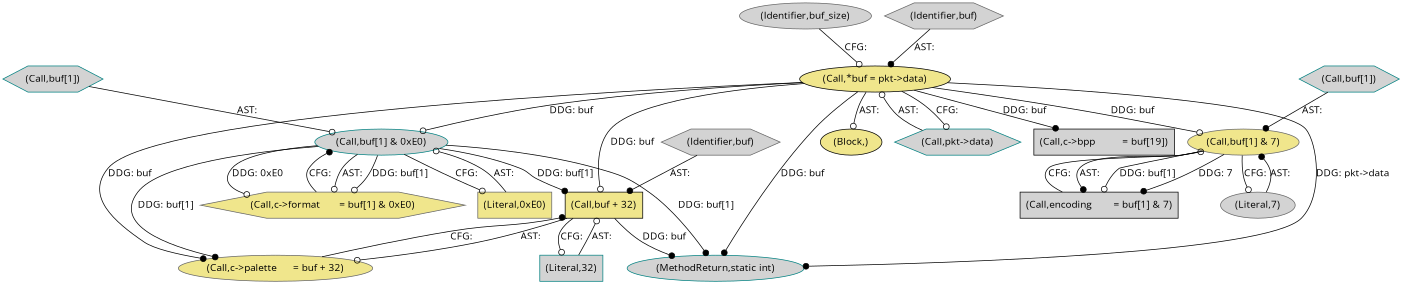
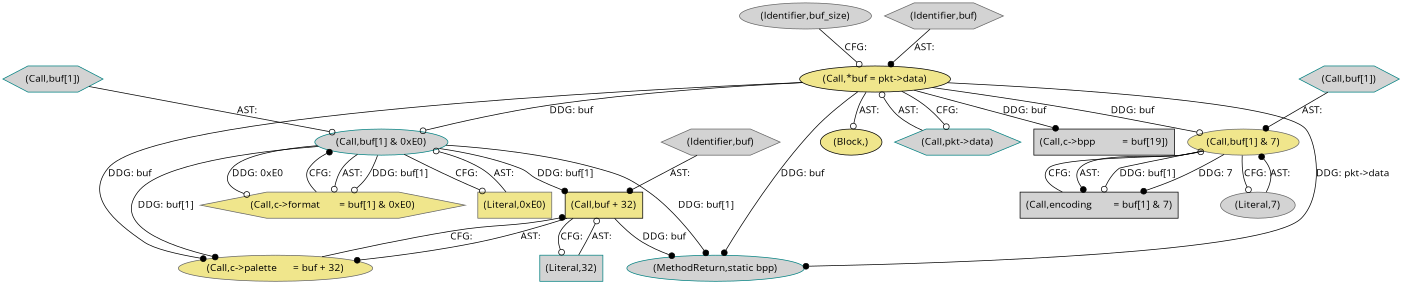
  digraph {
    fontname="Open Sans"
    node [color=gray40 fillcolor=lightgrey fontname="Open Sans" shape=ellipse style=filled]
    edge [arrowhead=odot fontname="Open Sans"]
    n1 [color=black fillcolor=khaki label="(Call,buf + 32)" shape=box]
    n2 [color=teal label="(Literal,32)" shape=box]
    n3 [fillcolor=khaki label="(Call,c->palette      = buf + 32)"]
-   n4 [color=teal label="(MethodReturn,static int)"]
+   n4 [color=teal label="(MethodReturn,static bpp)"]
    n5 [color=teal label="(Call,buf[1] & 0xE0)"]
    n6 [fillcolor=khaki label="(Call,c->format       = buf[1] & 0xE0)" shape=hexagon]
    n7 [fillcolor=khaki label="(Literal,0xE0)" shape=box]
    n8 [fillcolor=khaki label="(Call,buf[1] & 7)"]
    n9 [label="(Literal,7)"]
    n10 [color=black label="(Call,encoding        = buf[1] & 7)" shape=box]
    n11 [color=black fillcolor=khaki label="(Call,*buf = pkt->data)"]
    n12 [color=black fillcolor=khaki label="(Block,)"]
    n13 [color=teal label="(Call,pkt->data)" shape=hexagon]
    n14 [color=black label="(Call,c->bpp          = buf[19])" shape=box]
    n15 [label="(Identifier,buf)" shape=hexagon]
    n16 [label="(Identifier,buf_size)"]
    n17 [color=teal label="(Call,buf[1])" shape=hexagon]
    n18 [color=teal label="(Call,buf[1])" shape=hexagon]
    n19 [label="(Identifier,buf)" shape=hexagon]
    n1 -> n2 [label="CFG: "]
-   n1 -> n3 [label="AST: "]
+   n1 -> n3 [arrowhead=dot label="AST: "]
    n1 -> n4 [arrowhead=dot label="DDG: buf"]
    n2 -> n1 [label="AST: "]
    n3 -> n1 [arrowhead=dot label="CFG: "]
    n5 -> n1 [arrowhead=dot label="DDG: buf[1]"]
    n5 -> n3 [arrowhead=dot label="DDG: buf[1]"]
    n5 -> n4 [arrowhead=dot label="DDG: buf[1]"]
    n5 -> n6 [label="AST: "]
    n5 -> n6 [label="DDG: buf[1]"]
    n5 -> n6 [label="DDG: 0xE0"]
    n5 -> n7 [label="CFG: "]
    n6 -> n5 [arrowhead=dot label="CFG: "]
    n7 -> n5 [label="AST: "]
    n8 -> n9 [label="CFG: "]
    n8 -> n10 [arrowhead=dot label="AST: "]
    n8 -> n10 [label="DDG: buf[1]"]
    n8 -> n10 [arrowhead=dot label="DDG: 7"]
    n9 -> n8 [arrowhead=dot label="AST: "]
    n10 -> n8 [label="CFG: "]
-   n11 -> n1 [label="DDG: buf"]
    n11 -> n3 [arrowhead=dot label="DDG: buf"]
    n11 -> n4 [arrowhead=dot label="DDG: pkt->data"]
    n11 -> n4 [arrowhead=dot label="DDG: buf"]
    n11 -> n5 [label="DDG: buf"]
    n11 -> n8 [label="DDG: buf"]
    n11 -> n12 [label="AST: "]
    n11 -> n13 [label="CFG: "]
    n11 -> n14 [arrowhead=dot label="DDG: buf"]
    n13 -> n11 [label="AST: "]
    n15 -> n1 [arrowhead=dot label="AST: "]
    n16 -> n11 [label="CFG: "]
    n17 -> n8 [arrowhead=dot label="AST: "]
    n18 -> n5 [label="AST: "]
    n19 -> n11 [arrowhead=dot label="AST: "]
  }
